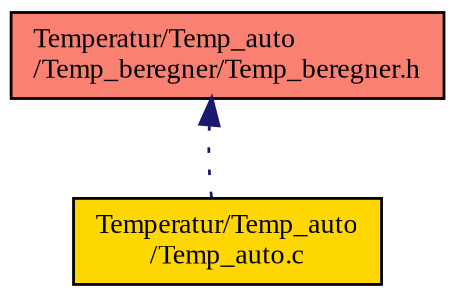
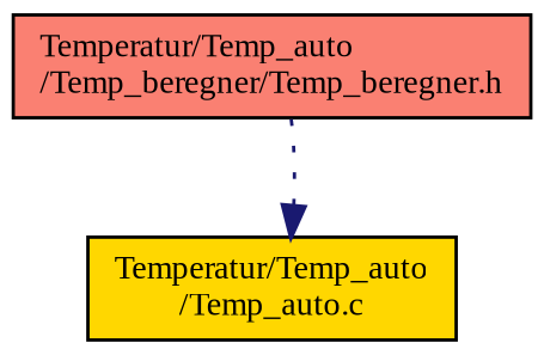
  digraph {
    fontname="Liberation Serif"
    node [color=black fontname="Liberation Serif" fontsize=10 shape=record style=filled]
    n1 [fillcolor=salmon fontcolor=black height=0.2 label="Temperatur/Temp_auto\l/Temp_beregner/Temp_beregner.h" width=0.4]
    n2 [fillcolor=gold height=0.2 label="Temperatur/Temp_auto\l/Temp_auto.c" width=0.4]
-   n1 -> n2 [color=midnightblue dir=back fontname="Liberation Serif" fontsize=10 labelfontname=Helvetica labelfontsize=10 style=dotted]
+   n2 -> n1 [color=midnightblue dir=back fontname="Liberation Serif" fontsize=10 labelfontname=Helvetica labelfontsize=10 style=dotted]
  }
